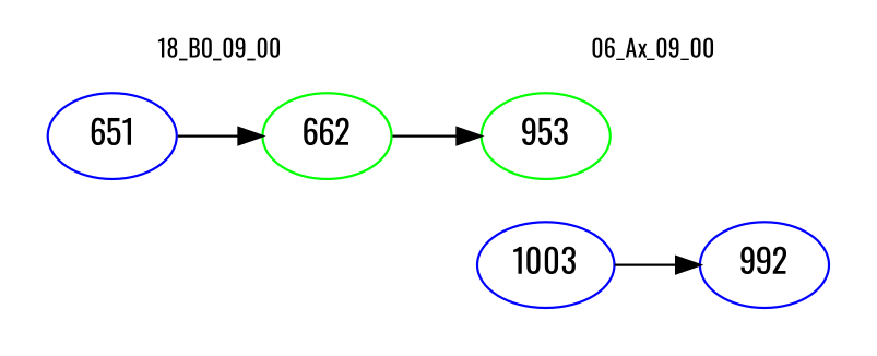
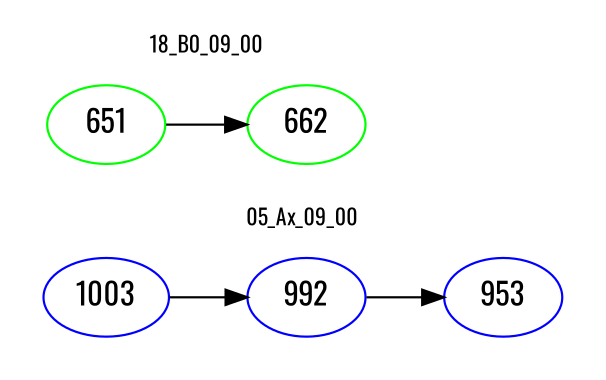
  digraph {
    fontname=Oswald
    rankdir=LR
    node [color=blue fontname=Oswald]
    edge [color=black fontname=Oswald]
    n1 [label=992]
-   n2 [color=green label=953]
+   n2 [label=953]
    n3 [label=1003]
-   n4 [label=651]
+   n4 [color=green label=651]
    n5 [color=green label=662]
    subgraph cluster_1 {
      color=white
      fontsize=10
-     label="06_Ax_09_00"
+     label="05_Ax_09_00"
      n1
      n2
      n3
    }
    subgraph cluster_2 {
      color=white
      fontsize=10
      label="18_B0_09_00"
      n4
      n5
    }
-   n5 -> n2
+   n1 -> n2
    n3 -> n1
    n4 -> n5
  }
